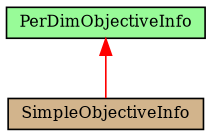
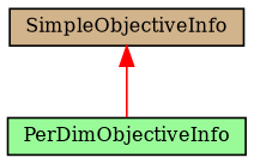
  digraph {
    fontname="DejaVu Serif"
    node [color=black fontname="DejaVu Serif" fontsize=10 shape=record style=filled]
    n1 [fillcolor=tan fontcolor=black height=0.2 label=SimpleObjectiveInfo width=0.4]
    n2 [fillcolor=palegreen height=0.2 label=PerDimObjectiveInfo width=0.4]
-   n2 -> n1 [color=red dir=back fontname="DejaVu Serif" fontsize=10 labelfontname=Helvetica labelfontsize=10 style=solid]
+   n1 -> n2 [color=red dir=back fontname="DejaVu Serif" fontsize=10 labelfontname=Helvetica labelfontsize=10 style=solid]
  }
